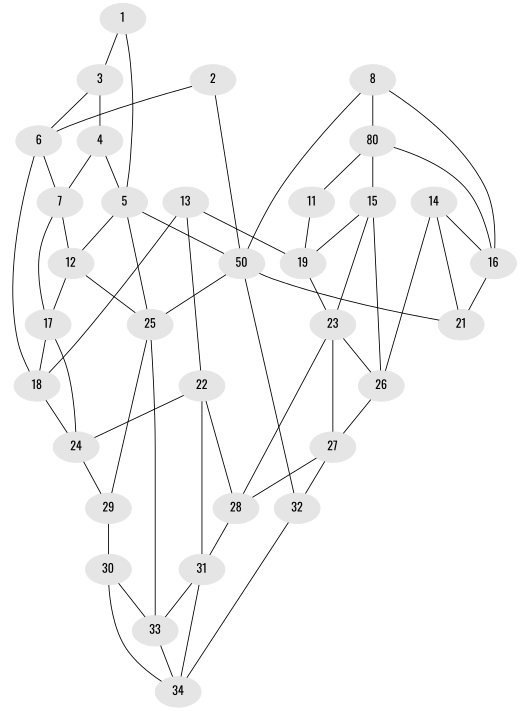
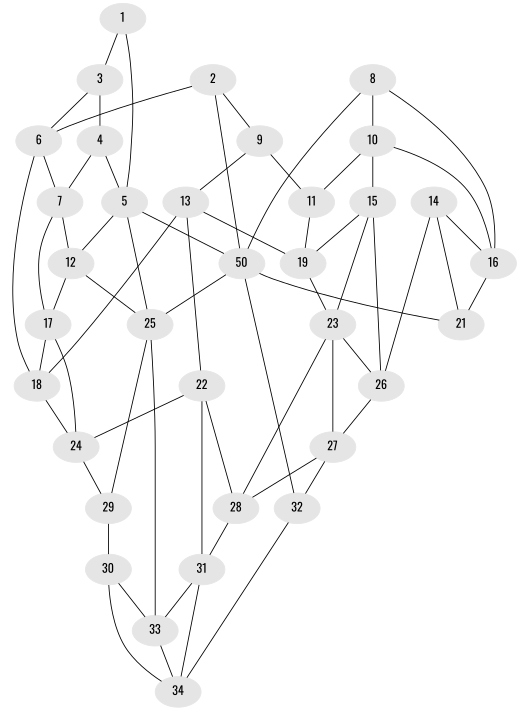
  graph {
    fontname=Oswald
    node [color=gray90 fontname=Oswald style=filled]
    edge [fontname=Oswald weight=1.0]
    1
    3
    5
    6
    4
    n6 [label=50]
    12
    25
    2
+   9
    7
    18
    11
    13
    21
    32
    17
    29
    33
    24
    8
-   10 [label=80]
+   10
    16
    15
    19
    22
    26
    23
    28
    31
    14
    27
    34
    30
    1 -- 3
    1 -- 5
    3 -- 6
    3 -- 4 [weight=2.0]
    5 -- n6
    5 -- 12
    5 -- 25
    6 -- 7
    6 -- 18
    4 -- 5
    4 -- 7
    n6 -- 25
    n6 -- 21
    n6 -- 32
    12 -- 25
    12 -- 17
    25 -- 29
    25 -- 33
    2 -- 6
    2 -- n6
+   2 -- 9
+   9 -- 11
+   9 -- 13
    7 -- 12
    7 -- 17
    18 -- 24
    11 -- 19
    13 -- 18
    13 -- 19
    13 -- 22
    32 -- 34
    17 -- 18
    17 -- 24
    29 -- 30
    33 -- 34
    24 -- 29
    8 -- n6
    8 -- 10
    8 -- 16
    10 -- 11
    10 -- 16
    10 -- 15
    16 -- 21
    15 -- 19
    15 -- 26
    15 -- 23
    19 -- 23
    22 -- 24
    22 -- 28
    22 -- 31
    26 -- 27
    23 -- 26
    23 -- 28
    23 -- 27
    28 -- 31
    31 -- 33
    31 -- 34
    14 -- 21
    14 -- 16
    14 -- 26
    27 -- 32
    27 -- 28
    30 -- 33 [weight=2.0]
    30 -- 34
  }
